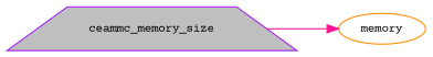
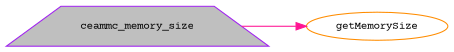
  digraph {
    rankdir=LR
    fontname="Courier Prime"
    node [fontname="Courier Prime" fontsize=10 style=filled]
    n1 [color=purple fillcolor=grey75 fontcolor=black height=0.2 label=ceammc_memory_size shape=trapezium width=0.4]
-   n2 [color=darkorange fillcolor=white height=0.2 label=memory shape=ellipse width=0.4]
+   n2 [color=darkorange fillcolor=white height=0.2 label=getMemorySize shape=ellipse width=0.4]
    n1 -> n2 [color=deeppink fontname="Courier Prime" fontsize=10 labelfontname=Helvetica labelfontsize=10 style=solid]
  }
